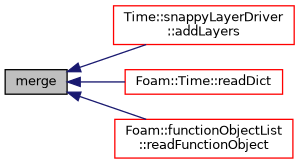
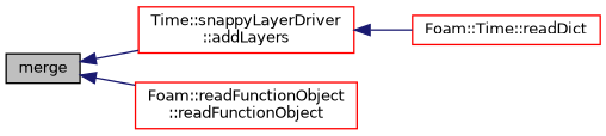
  digraph {
    rankdir=LR
    node [color=red fontname=Helvetica fontsize=10 shape=record]
    edge [color=midnightblue dir=back fontname=Helvetica fontsize=10 labelfontname=Helvetica labelfontsize=10 style=solid]
    n1 [color=black fillcolor=grey75 fontcolor=black height=0.2 label=merge style=filled width=0.4]
    n2 [height=0.2 label="Time::snappyLayerDriver\l::addLayers" width=0.4]
    n3 [height=0.2 label="Foam::Time::readDict" width=0.4]
-   n4 [height=0.2 label="Foam::functionObjectList\l::readFunctionObject" width=0.4]
+   n4 [height=0.2 label="Foam::readFunctionObject\l::readFunctionObject" width=0.4]
    n1 -> n2
-   n1 -> n3
+   n2 -> n3
    n1 -> n4
  }
